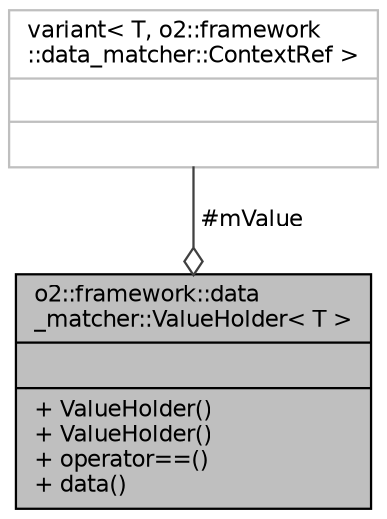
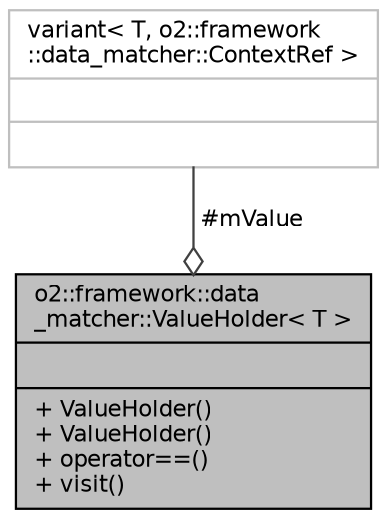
  digraph {
    node [fontname=Helvetica fontsize=10 shape=record]
-   n1 [color=black fillcolor=grey75 fontcolor=black height=0.2 label="{o2::framework::data\l_matcher::ValueHolder\< T \>\n||+ ValueHolder()\l+ ValueHolder()\l+ operator==()\l+ data()\l}" style=filled width=0.4]
+   n1 [color=black fillcolor=grey75 fontcolor=black height=0.2 label="{o2::framework::data\l_matcher::ValueHolder\< T \>\n||+ ValueHolder()\l+ ValueHolder()\l+ operator==()\l+ visit()\l}" style=filled width=0.4]
    n2 [color=grey75 height=0.2 label="{variant\< T, o2::framework\l::data_matcher::ContextRef \>\n||}" width=0.4]
    n2 -> n1 [arrowhead=odiamond color=grey25 fontname=Helvetica fontsize=10 label=" #mValue" labelfontname=Helvetica labelfontsize=10 style=solid]
  }
